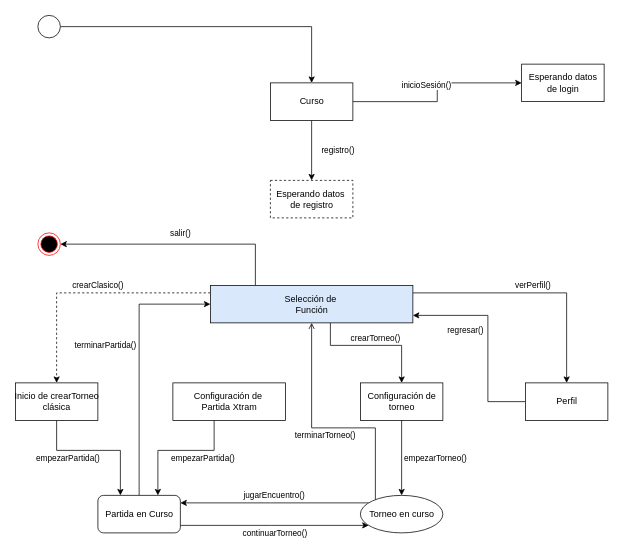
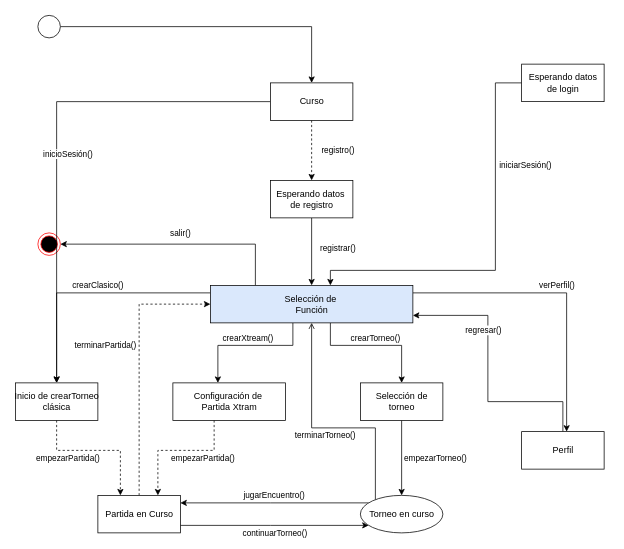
  <mxCell id="0" />
  <mxCell id="1" parent="0" />
  <mxCell id="2" style="edgeStyle=orthogonalEdgeStyle;rounded=0;orthogonalLoop=1;jettySize=auto;html=1;" edge="1" parent="1" source="3" target="7"><mxGeometry relative="1" as="geometry" /></mxCell>
  <mxCell id="3" value="" style="ellipse;whiteSpace=wrap;html=1;aspect=fixed;" vertex="1" parent="1"><mxGeometry x="50" y="20" width="30" height="30" as="geometry" /></mxCell>
  <mxCell id="4" value="" style="ellipse;html=1;shape=endState;fillColor=#000000;strokeColor=#ff0000;" vertex="1" parent="1"><mxGeometry x="50" y="310" width="30" height="30" as="geometry" /></mxCell>
- <mxCell id="5" value="inicioSesión()" style="edgeStyle=orthogonalEdgeStyle;rounded=0;orthogonalLoop=1;jettySize=auto;html=1;" edge="1" parent="1" source="7" target="11"><mxGeometry x="0.077" y="15" relative="1" as="geometry"><mxPoint as="offset" /></mxGeometry></mxCell>
- <mxCell id="6" value="registro()" style="edgeStyle=orthogonalEdgeStyle;rounded=0;orthogonalLoop=1;jettySize=auto;html=1;" edge="1" parent="1" source="7" target="9"><mxGeometry y="35" relative="1" as="geometry"><mxPoint as="offset" /></mxGeometry></mxCell>
+ <mxCell id="5" value="inicioSesión()" style="edgeStyle=orthogonalEdgeStyle;rounded=0;orthogonalLoop=1;jettySize=auto;html=1;" edge="1" parent="1" source="7" target="19"><mxGeometry x="0.077" y="15" relative="1" as="geometry"><mxPoint as="offset" /></mxGeometry></mxCell>
+ <mxCell id="6" value="registro()" style="edgeStyle=orthogonalEdgeStyle;rounded=0;orthogonalLoop=1;jettySize=auto;html=1;dashed=1;" edge="1" parent="1" source="7" target="9"><mxGeometry y="35" relative="1" as="geometry"><mxPoint as="offset" /></mxGeometry></mxCell>
  <mxCell id="7" value="Curso" style="html=1;" vertex="1" parent="1"><mxGeometry x="360" y="110" width="110" height="50" as="geometry" /></mxCell>
- <mxCell id="9" value="Esperando datos&amp;nbsp;&lt;br&gt;de registro" style="html=1;dashed=1;" vertex="1" parent="1"><mxGeometry x="360" y="240" width="110" height="50" as="geometry" /></mxCell>
+ <mxCell id="8" value="registrar()" style="edgeStyle=orthogonalEdgeStyle;rounded=0;orthogonalLoop=1;jettySize=auto;html=1;" edge="1" parent="1" source="9" target="17"><mxGeometry x="-0.111" y="35" relative="1" as="geometry"><mxPoint as="offset" /></mxGeometry></mxCell>
+ <mxCell id="9" value="Esperando datos&amp;nbsp;&lt;br&gt;de registro" style="html=1;" vertex="1" parent="1"><mxGeometry x="360" y="240" width="110" height="50" as="geometry" /></mxCell>
+ <mxCell id="10" value="iniciarSesión()" style="edgeStyle=orthogonalEdgeStyle;rounded=0;orthogonalLoop=1;jettySize=auto;html=1;" edge="1" parent="1" source="11" target="17"><mxGeometry x="-0.448" y="40" relative="1" as="geometry"><Array as="points"><mxPoint x="660" y="360" /><mxPoint x="440" y="360" /></Array><mxPoint as="offset" /></mxGeometry></mxCell>
  <mxCell id="11" value="Esperando datos&lt;br&gt;de login" style="html=1;" vertex="1" parent="1"><mxGeometry x="695" y="85" width="110" height="50" as="geometry" /></mxCell>
- <mxCell id="12" value="crearClasico()" style="edgeStyle=orthogonalEdgeStyle;rounded=0;orthogonalLoop=1;jettySize=auto;html=1;dashed=1;" edge="1" parent="1" source="17" target="19"><mxGeometry x="-0.077" y="-10" relative="1" as="geometry"><Array as="points"><mxPoint x="75" y="390" /></Array><mxPoint as="offset" /></mxGeometry></mxCell>
+ <mxCell id="12" value="crearClasico()" style="edgeStyle=orthogonalEdgeStyle;rounded=0;orthogonalLoop=1;jettySize=auto;html=1;" edge="1" parent="1" source="17" target="19"><mxGeometry x="-0.077" y="-10" relative="1" as="geometry"><Array as="points"><mxPoint x="75" y="390" /></Array><mxPoint as="offset" /></mxGeometry></mxCell>
+ <mxCell id="13" value="crearXtream()" style="edgeStyle=orthogonalEdgeStyle;rounded=0;orthogonalLoop=1;jettySize=auto;html=1;" edge="1" parent="1" source="17" target="21"><mxGeometry y="-10" relative="1" as="geometry"><Array as="points"><mxPoint x="390" y="460" /><mxPoint x="290" y="460" /></Array><mxPoint as="offset" /></mxGeometry></mxCell>
  <mxCell id="14" value="crearTorneo()" style="edgeStyle=orthogonalEdgeStyle;rounded=0;orthogonalLoop=1;jettySize=auto;html=1;" edge="1" parent="1" source="17" target="23"><mxGeometry x="0.029" y="10" relative="1" as="geometry"><Array as="points"><mxPoint x="440" y="460" /><mxPoint x="535" y="460" /></Array><mxPoint as="offset" /></mxGeometry></mxCell>
  <mxCell id="15" value="verPerfil()" style="edgeStyle=orthogonalEdgeStyle;rounded=0;orthogonalLoop=1;jettySize=auto;html=1;" edge="1" parent="1" source="17" target="25"><mxGeometry x="-0.015" y="10" relative="1" as="geometry"><mxPoint x="1020" y="530" as="targetPoint" /><Array as="points"><mxPoint x="755" y="390" /></Array><mxPoint as="offset" /></mxGeometry></mxCell>
  <mxCell id="16" value="salir()" style="edgeStyle=orthogonalEdgeStyle;rounded=0;orthogonalLoop=1;jettySize=auto;html=1;" edge="1" parent="1" source="17" target="4"><mxGeometry x="-0.016" y="-15" relative="1" as="geometry"><Array as="points"><mxPoint x="340" y="325" /></Array><mxPoint as="offset" /></mxGeometry></mxCell>
  <mxCell id="17" value="Selección de&amp;nbsp;&lt;br&gt;Función" style="html=1;fillColor=#dae8fc;" vertex="1" parent="1"><mxGeometry x="280" y="380" width="270" height="50" as="geometry" /></mxCell>
- <mxCell id="18" value="empezarPartida()" style="edgeStyle=orthogonalEdgeStyle;rounded=0;orthogonalLoop=1;jettySize=auto;html=1;" edge="1" parent="1" source="19" target="28"><mxGeometry x="-0.568" y="18" relative="1" as="geometry"><Array as="points"><mxPoint x="75" y="600" /><mxPoint x="160" y="600" /></Array><mxPoint x="15" y="28" as="offset" /></mxGeometry></mxCell>
+ <mxCell id="18" value="empezarPartida()" style="edgeStyle=orthogonalEdgeStyle;rounded=0;orthogonalLoop=1;jettySize=auto;html=1;dashed=1;" edge="1" parent="1" source="19" target="28"><mxGeometry x="-0.568" y="18" relative="1" as="geometry"><Array as="points"><mxPoint x="75" y="600" /><mxPoint x="160" y="600" /></Array><mxPoint x="15" y="28" as="offset" /></mxGeometry></mxCell>
  <mxCell id="19" value="Inicio de crearTorneo&lt;br&gt;clásica" style="html=1;" vertex="1" parent="1"><mxGeometry x="20" y="510" width="110" height="50" as="geometry" /></mxCell>
- <mxCell id="20" value="empezarPartida()" style="edgeStyle=orthogonalEdgeStyle;rounded=0;orthogonalLoop=1;jettySize=auto;html=1;" edge="1" parent="1" source="21" target="28"><mxGeometry x="-0.543" y="-18" relative="1" as="geometry"><Array as="points"><mxPoint x="285" y="600" /><mxPoint x="210" y="600" /></Array><mxPoint x="-15" y="28" as="offset" /></mxGeometry></mxCell>
+ <mxCell id="20" value="empezarPartida()" style="edgeStyle=orthogonalEdgeStyle;rounded=0;orthogonalLoop=1;jettySize=auto;html=1;dashed=1;" edge="1" parent="1" source="21" target="28"><mxGeometry x="-0.543" y="-18" relative="1" as="geometry"><Array as="points"><mxPoint x="285" y="600" /><mxPoint x="210" y="600" /></Array><mxPoint x="-15" y="28" as="offset" /></mxGeometry></mxCell>
  <mxCell id="21" value="Configuración de&amp;nbsp;&lt;br&gt;Partida Xtram" style="html=1;" vertex="1" parent="1"><mxGeometry x="230" y="510" width="150" height="50" as="geometry" /></mxCell>
  <mxCell id="22" value="empezarTorneo()" style="edgeStyle=orthogonalEdgeStyle;rounded=0;orthogonalLoop=1;jettySize=auto;html=1;" edge="1" parent="1" source="23" target="31"><mxGeometry y="45" relative="1" as="geometry"><mxPoint as="offset" /></mxGeometry></mxCell>
- <mxCell id="23" value="Configuración de&lt;br&gt;torneo" style="html=1;" vertex="1" parent="1"><mxGeometry x="480" y="510" width="110" height="50" as="geometry" /></mxCell>
+ <mxCell id="23" value="Selección de&lt;br&gt;torneo" style="html=1;" vertex="1" parent="1"><mxGeometry x="480" y="510" width="110" height="50" as="geometry" /></mxCell>
  <mxCell id="24" value="regresar()" style="edgeStyle=orthogonalEdgeStyle;rounded=0;orthogonalLoop=1;jettySize=auto;html=1;" edge="1" parent="1" source="25" target="17"><mxGeometry x="0.472" y="20" relative="1" as="geometry"><Array as="points"><mxPoint x="650" y="535" /><mxPoint x="650" y="420" /></Array><mxPoint as="offset" /></mxGeometry></mxCell>
- <mxCell id="25" value="Perfil" style="html=1;" vertex="1" parent="1"><mxGeometry x="700" y="510" width="110" height="50" as="geometry" /></mxCell>
+ <mxCell id="25" value="Perfil" style="html=1;" vertex="1" parent="1"><mxGeometry x="695" y="575" width="110" height="50" as="geometry" /></mxCell>
  <mxCell id="26" value="continuarTorneo()" style="edgeStyle=orthogonalEdgeStyle;rounded=0;orthogonalLoop=1;jettySize=auto;html=1;" edge="1" parent="1" source="28" target="31"><mxGeometry y="-10" relative="1" as="geometry"><Array as="points"><mxPoint x="360" y="700" /><mxPoint x="360" y="700" /></Array><mxPoint as="offset" /></mxGeometry></mxCell>
- <mxCell id="27" value="terminarPartida()" style="edgeStyle=orthogonalEdgeStyle;rounded=0;orthogonalLoop=1;jettySize=auto;html=1;" edge="1" parent="1" source="28" target="17"><mxGeometry x="0.143" y="45" relative="1" as="geometry"><Array as="points"><mxPoint x="185" y="405" /></Array><mxPoint as="offset" /></mxGeometry></mxCell>
- <mxCell id="28" value="Partida en Curso" style="html=1;rounded=1;" vertex="1" parent="1"><mxGeometry x="130" y="660" width="110" height="50" as="geometry" /></mxCell>
+ <mxCell id="27" value="terminarPartida()" style="edgeStyle=orthogonalEdgeStyle;rounded=0;orthogonalLoop=1;jettySize=auto;html=1;dashed=1;" edge="1" parent="1" source="28" target="17"><mxGeometry x="0.143" y="45" relative="1" as="geometry"><Array as="points"><mxPoint x="185" y="405" /></Array><mxPoint as="offset" /></mxGeometry></mxCell>
+ <mxCell id="28" value="Partida en Curso" style="html=1;" vertex="1" parent="1"><mxGeometry x="130" y="660" width="110" height="50" as="geometry" /></mxCell>
  <mxCell id="29" value="jugarEncuentro()" style="edgeStyle=orthogonalEdgeStyle;rounded=0;orthogonalLoop=1;jettySize=auto;html=1;" edge="1" parent="1" source="31" target="28"><mxGeometry y="-10" relative="1" as="geometry"><Array as="points"><mxPoint x="360" y="670" /><mxPoint x="360" y="670" /></Array><mxPoint as="offset" /></mxGeometry></mxCell>
  <mxCell id="30" value="terminarTorneo()" style="edgeStyle=orthogonalEdgeStyle;rounded=0;orthogonalLoop=1;jettySize=auto;html=1;endArrow=open;" edge="1" parent="1" source="31" target="17"><mxGeometry x="0.016" y="10" relative="1" as="geometry"><Array as="points"><mxPoint x="500" y="570" /><mxPoint x="415" y="570" /></Array><mxPoint as="offset" /></mxGeometry></mxCell>
  <mxCell id="31" value="Torneo en curso" style="ellipse;html=1;" vertex="1" parent="1"><mxGeometry x="480" y="660" width="110" height="50" as="geometry" /></mxCell>
